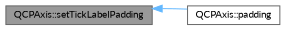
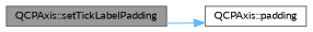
  digraph {
    rankdir=LR
    fontname=Lato
    node [fontname=Lato fontsize=10 shape=box style=filled]
    n1 [color=gray40 fillcolor=grey60 fontcolor=black height=0.2 label="QCPAxis::setTickLabelPadding" width=0.4]
    n2 [color=grey40 fillcolor=white height=0.2 label="QCPAxis::padding" width=0.4]
-   n2 -> n1 [color=steelblue1 fontname=Lato fontsize=10 labelfontname=Helvetica labelfontsize=10 style=solid]
+   n1 -> n2 [color=steelblue1 fontname=Lato fontsize=10 labelfontname=Helvetica labelfontsize=10 style=solid]
  }
